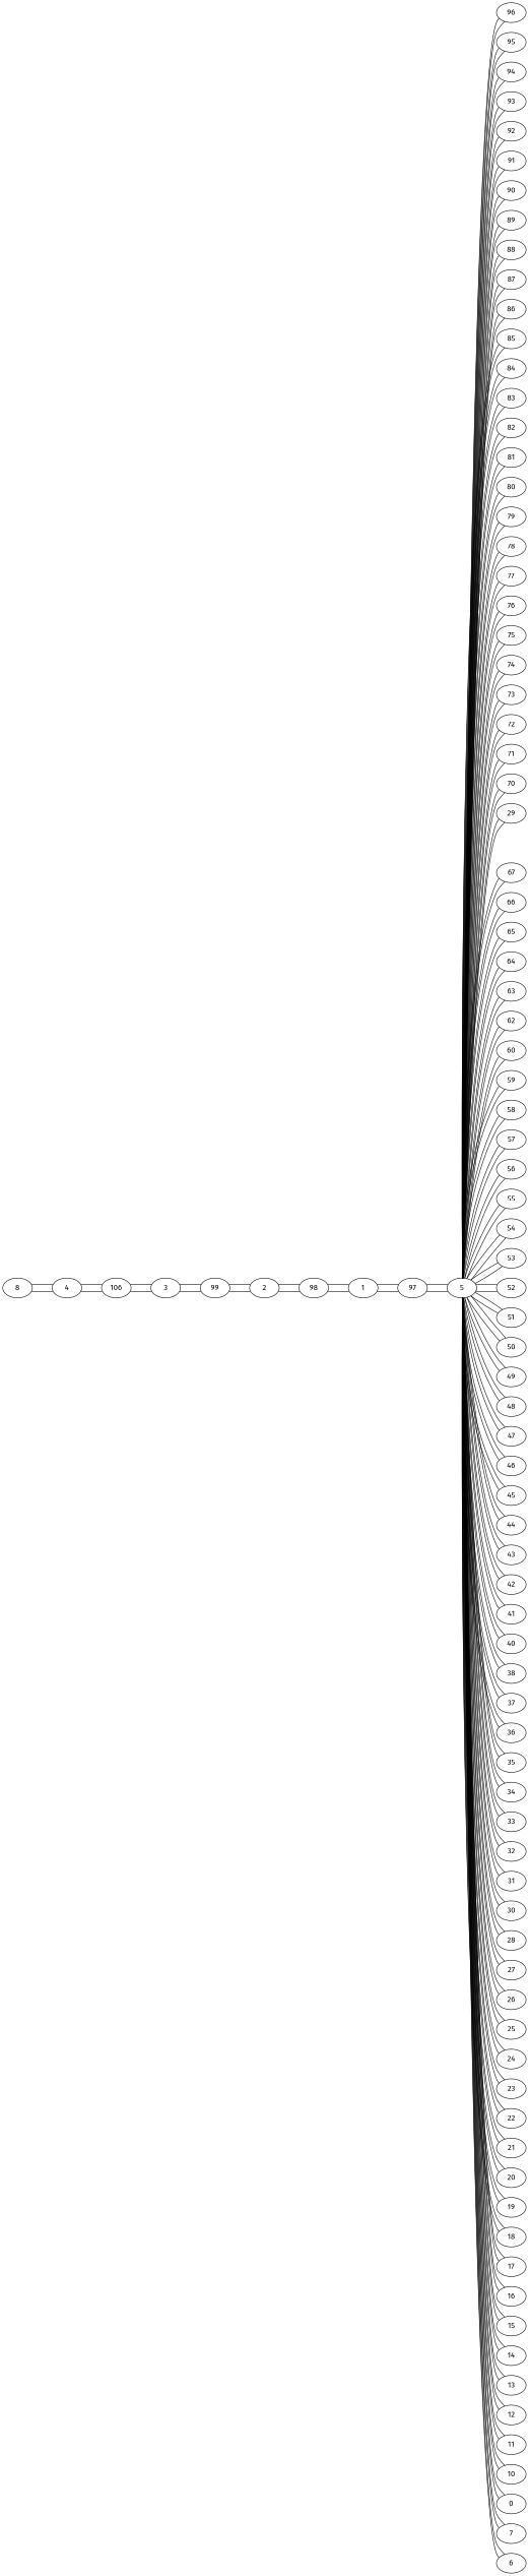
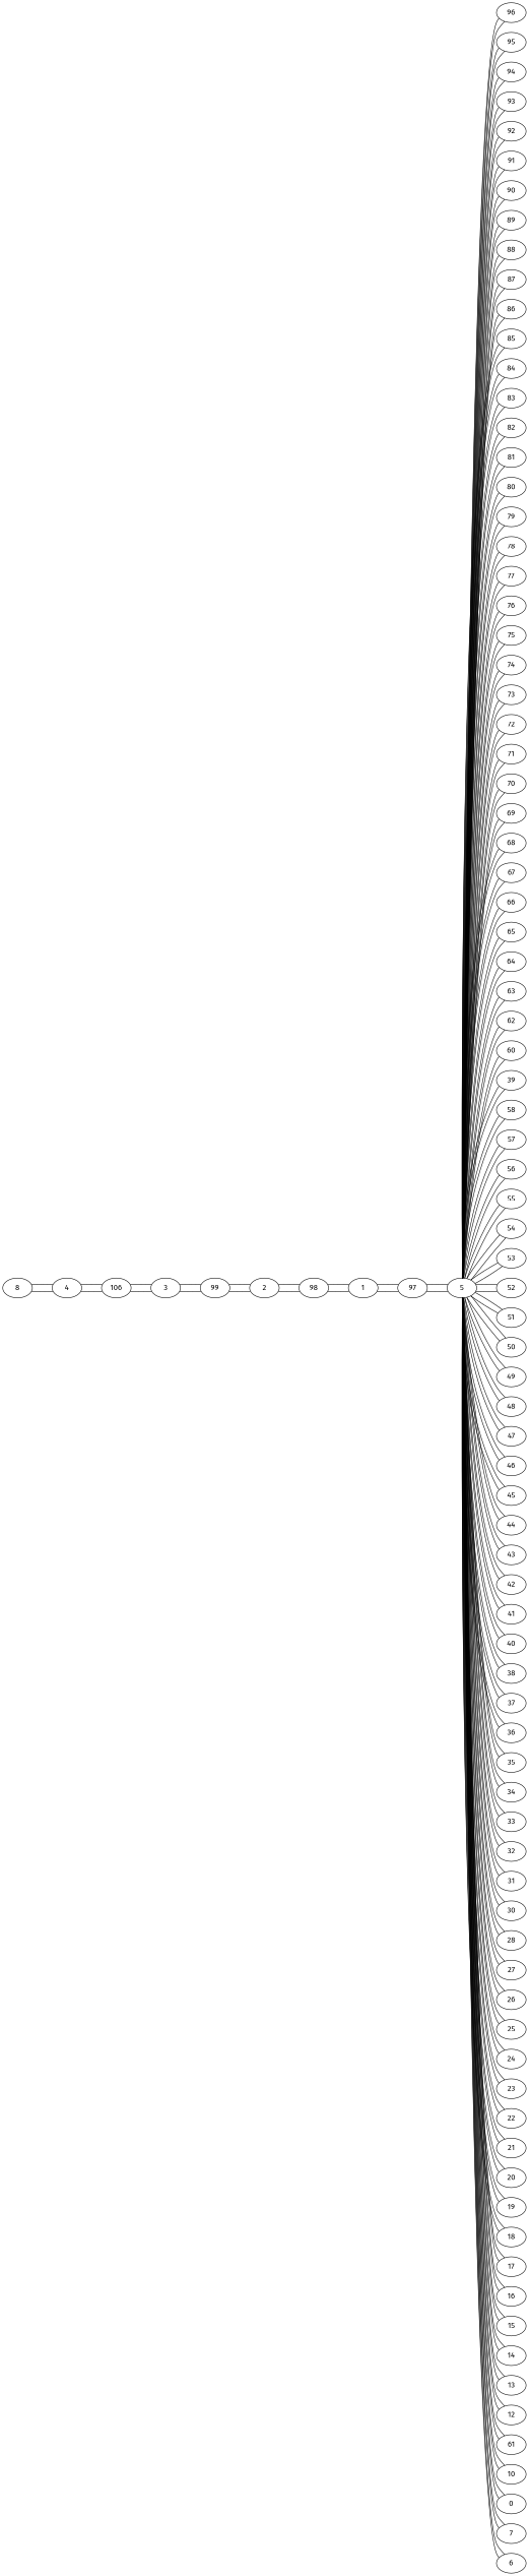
  graph {
    fontname="Fira Sans"
    rankdir=LR
    node [fontname="Fira Sans"]
    edge [fontname="Fira Sans"]
    8
    4
    n3 [label=106]
    3
    99
    2
    98
    1
    97
    5
    96
    95
    94
    93
    92
    91
    90
    89
    88
    87
    86
    85
    84
    83
    82
    81
    80
    79
    78
    77
    76
    75
    74
    73
    72
    71
    70
-   69 [label=29]
+   69
+   68
    67
    66
    65
    64
    63
    62
    60
-   59
+   59 [label=39]
    58
    57
    56
    55
    54
    53
    52
    51
    50
    49
    48
    47
    46
    45
    44
    43
    42
    41
    40
    38
    37
    36
    35
    34
    33
    32
    31
    30
    28
    27
    26
    25
    24
    23
    22
    21
    20
    19
    18
    17
    16
    15
    14
    13
    12
-   11
+   11 [label=61]
    10
    n95 [label=0]
    7
    6
    8 -- 4
    4 -- 8
    4 -- n3
    n3 -- 4
    n3 -- 3
    3 -- n3
    3 -- 99
    99 -- 3
    99 -- 2
    2 -- 99
    2 -- 98
    98 -- 2
    98 -- 1
    1 -- 98
    1 -- 97
    97 -- 1
    97 -- 5
    5 -- 97
    5 -- 96
    5 -- 95
    5 -- 94
    5 -- 93
    5 -- 92
    5 -- 91
    5 -- 90
    5 -- 89
    5 -- 88
    5 -- 87
    5 -- 86
    5 -- 85
    5 -- 84
    5 -- 83
    5 -- 82
    5 -- 81
    5 -- 80
    5 -- 79
    5 -- 78
    5 -- 77
    5 -- 76
    5 -- 75
    5 -- 74
    5 -- 73
    5 -- 72
    5 -- 71
    5 -- 70
    5 -- 69
+   5 -- 68
    5 -- 67
    5 -- 66
    5 -- 65
    5 -- 64
    5 -- 63
    5 -- 62
    5 -- 60
    5 -- 59
    5 -- 58
    5 -- 57
    5 -- 56
    5 -- 55
    5 -- 54
    5 -- 53
    5 -- 52
    5 -- 51
    5 -- 50
    5 -- 49
    5 -- 48
    5 -- 47
    5 -- 46
    5 -- 45
    5 -- 44
    5 -- 43
    5 -- 42
    5 -- 41
    5 -- 40
    5 -- 38
    5 -- 37
    5 -- 36
    5 -- 35
    5 -- 34
    5 -- 33
    5 -- 32
    5 -- 31
    5 -- 30
    5 -- 28
    5 -- 27
    5 -- 26
    5 -- 25
    5 -- 24
    5 -- 23
    5 -- 22
    5 -- 21
    5 -- 20
    5 -- 19
    5 -- 18
    5 -- 17
    5 -- 16
    5 -- 15
    5 -- 14
    5 -- 13
    5 -- 12
    5 -- 11
    5 -- 10
    5 -- n95
    5 -- 7
    5 -- 6
    96 -- 5
    95 -- 5
    94 -- 5
    93 -- 5
    92 -- 5
    91 -- 5
    90 -- 5
    89 -- 5
    88 -- 5
    87 -- 5
    86 -- 5
    85 -- 5
    84 -- 5
    83 -- 5
    82 -- 5
    81 -- 5
    80 -- 5
    79 -- 5
    78 -- 5
    77 -- 5
    76 -- 5
    75 -- 5
    74 -- 5
    73 -- 5
    72 -- 5
    71 -- 5
    70 -- 5
    69 -- 5
+   68 -- 5
    67 -- 5
    66 -- 5
    65 -- 5
    64 -- 5
    63 -- 5
    62 -- 5
    60 -- 5
    59 -- 5
    58 -- 5
    57 -- 5
    56 -- 5
    55 -- 5
    54 -- 5
    53 -- 5
    52 -- 5
    51 -- 5
    50 -- 5
    49 -- 5
    48 -- 5
    47 -- 5
    46 -- 5
    45 -- 5
    44 -- 5
    43 -- 5
    42 -- 5
    41 -- 5
    40 -- 5
    38 -- 5
    37 -- 5
    36 -- 5
    35 -- 5
    34 -- 5
    33 -- 5
    32 -- 5
    31 -- 5
    30 -- 5
    28 -- 5
    27 -- 5
    26 -- 5
    25 -- 5
    24 -- 5
    23 -- 5
    22 -- 5
    21 -- 5
    20 -- 5
    19 -- 5
    18 -- 5
    17 -- 5
    16 -- 5
    15 -- 5
    14 -- 5
    13 -- 5
    12 -- 5
    11 -- 5
    10 -- 5
    n95 -- 5
    7 -- 5
    6 -- 5
  }
